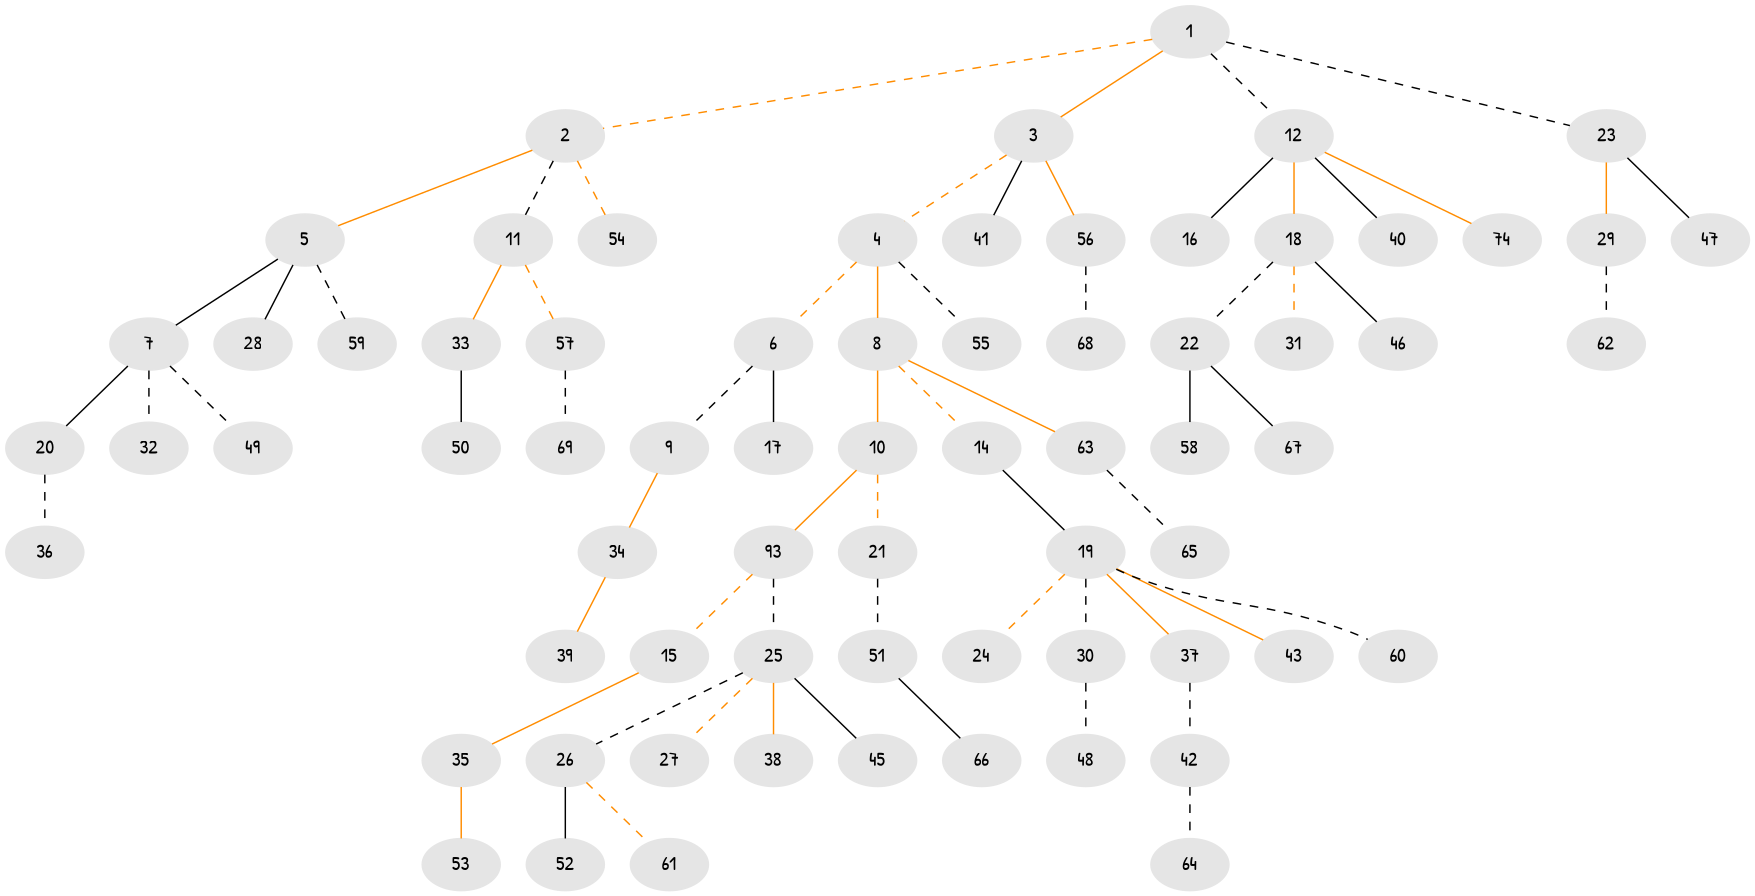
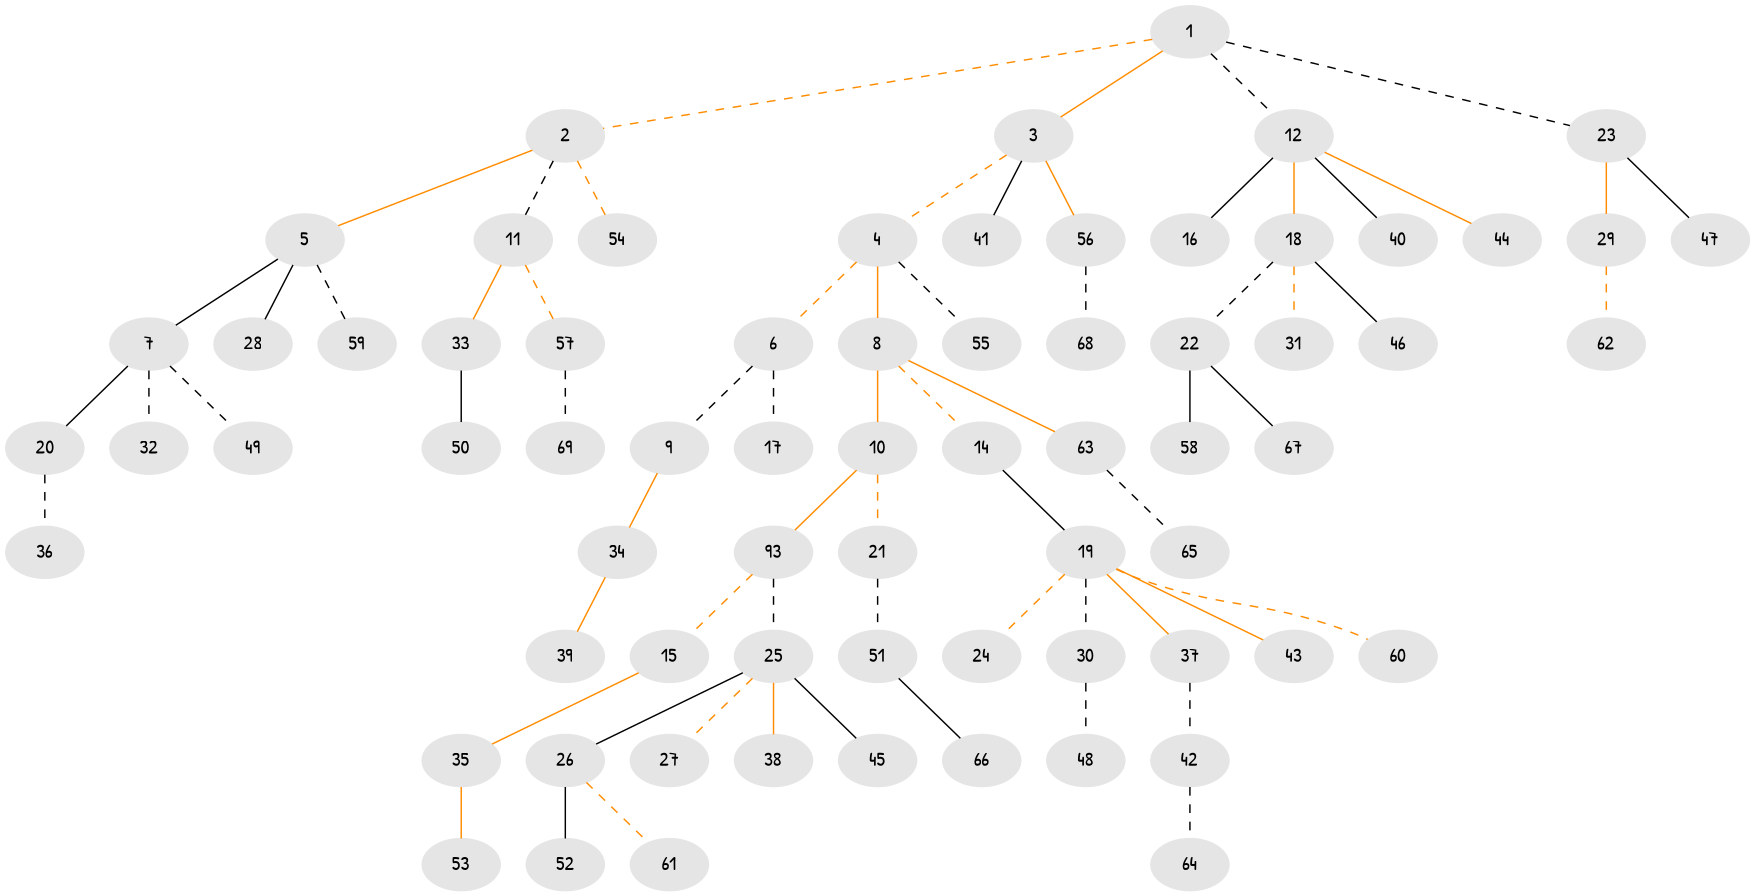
  graph {
    fontname="Patrick Hand"
    node [color=gray90 fontname="Patrick Hand" style=filled]
    edge [color=black fontname="Patrick Hand" style=dashed]
    1
    2
    3
    12
    23
    5
    11
    54
    4
    41
    56
    16
    18
    40
-   44 [label=74]
+   44
    29
    47
    7
    28
    59
    33
    57
    6
    8
    55
    68
    9
    17
    10
    14
    63
    20
    32
    49
    34
    36
    n37 [label=93]
    21
    19
    24
    30
    37
    43
    60
    65
    39
    15
    25
    51
    50
    69
    22
    31
    46
    35
    26
    27
    38
    45
    53
    58
    67
    48
    42
    66
    62
    52
    61
    64
    1 -- 2 [color=darkorange]
    1 -- 3 [color=darkorange style=solid]
    1 -- 12
    1 -- 23
    2 -- 5 [color=darkorange style=solid]
    2 -- 11
    2 -- 54 [color=darkorange]
    3 -- 4 [color=darkorange]
    3 -- 41 [style=solid]
    3 -- 56 [color=darkorange style=solid]
    12 -- 16 [style=solid]
    12 -- 18 [color=darkorange style=solid]
    12 -- 40 [style=solid]
    12 -- 44 [color=darkorange style=solid]
    23 -- 29 [color=darkorange style=solid]
    23 -- 47 [style=solid]
    5 -- 7 [style=solid]
    5 -- 28 [style=solid]
    5 -- 59
    11 -- 33 [color=darkorange style=solid]
    11 -- 57 [color=darkorange]
    4 -- 6 [color=darkorange]
    4 -- 8 [color=darkorange style=solid]
    4 -- 55
    56 -- 68
    18 -- 22
    18 -- 31 [color=darkorange]
    18 -- 46 [style=solid]
-   29 -- 62
+   29 -- 62 [color=darkorange]
    7 -- 20 [style=solid]
    7 -- 32
    7 -- 49
    33 -- 50 [style=solid]
    57 -- 69
    6 -- 9
-   6 -- 17 [style=solid]
+   6 -- 17
    8 -- 10 [color=darkorange style=solid]
    8 -- 14 [color=darkorange]
    8 -- 63 [color=darkorange style=solid]
    9 -- 34 [color=darkorange style=solid]
    10 -- n37 [color=darkorange style=solid]
    10 -- 21 [color=darkorange]
    14 -- 19 [style=solid]
    63 -- 65
    20 -- 36
    34 -- 39 [color=darkorange style=solid]
    n37 -- 15 [color=darkorange]
    n37 -- 25
    21 -- 51
    19 -- 24 [color=darkorange]
    19 -- 30
    19 -- 37 [color=darkorange style=solid]
    19 -- 43 [color=darkorange style=solid]
-   19 -- 60
+   19 -- 60 [color=darkorange]
    30 -- 48
    37 -- 42
    15 -- 35 [color=darkorange style=solid]
-   25 -- 26
+   25 -- 26 [style=solid]
    25 -- 27 [color=darkorange]
    25 -- 38 [color=darkorange style=solid]
    25 -- 45 [style=solid]
    51 -- 66 [style=solid]
    22 -- 58 [style=solid]
    22 -- 67 [style=solid]
    35 -- 53 [color=darkorange style=solid]
    26 -- 52 [style=solid]
    26 -- 61 [color=darkorange]
    42 -- 64
  }
